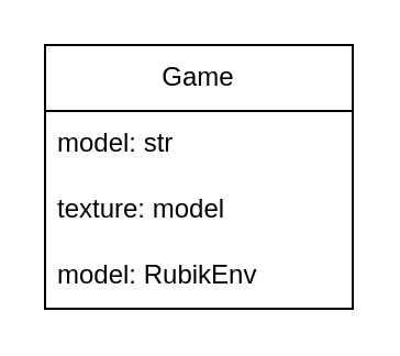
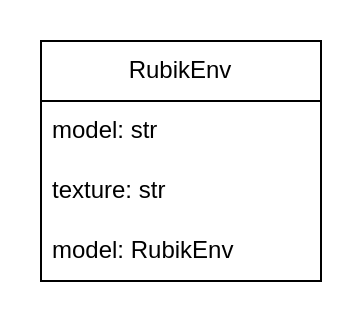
  <mxCell id="0" />
  <mxCell id="1" parent="0" />
- <mxCell id="2" value="Game" style="swimlane;fontStyle=0;childLayout=stackLayout;horizontal=1;startSize=30;horizontalStack=0;resizeParent=1;resizeParentMax=0;resizeLast=0;collapsible=1;marginBottom=0;whiteSpace=wrap;html=1;" vertex="1" parent="1"><mxGeometry x="20" y="20" width="140" height="120" as="geometry"><mxRectangle x="340" y="340" width="70" height="30" as="alternateBounds" /></mxGeometry></mxCell>
+ <mxCell id="2" value="RubikEnv" style="swimlane;fontStyle=0;childLayout=stackLayout;horizontal=1;startSize=30;horizontalStack=0;resizeParent=1;resizeParentMax=0;resizeLast=0;collapsible=1;marginBottom=0;whiteSpace=wrap;html=1;" vertex="1" parent="1"><mxGeometry x="20" y="20" width="140" height="120" as="geometry"><mxRectangle x="340" y="340" width="70" height="30" as="alternateBounds" /></mxGeometry></mxCell>
  <mxCell id="3" value="model: str" style="text;strokeColor=none;fillColor=none;align=left;verticalAlign=middle;spacingLeft=4;spacingRight=4;overflow=hidden;points=[[0,0.5],[1,0.5]];portConstraint=eastwest;rotatable=0;whiteSpace=wrap;html=1;" vertex="1" parent="2"><mxGeometry y="30" width="140" height="30" as="geometry" /></mxCell>
- <mxCell id="4" value="texture: model" style="text;strokeColor=none;fillColor=none;align=left;verticalAlign=middle;spacingLeft=4;spacingRight=4;overflow=hidden;points=[[0,0.5],[1,0.5]];portConstraint=eastwest;rotatable=0;whiteSpace=wrap;html=1;" vertex="1" parent="2"><mxGeometry y="60" width="140" height="30" as="geometry" /></mxCell>
+ <mxCell id="4" value="texture: str" style="text;strokeColor=none;fillColor=none;align=left;verticalAlign=middle;spacingLeft=4;spacingRight=4;overflow=hidden;points=[[0,0.5],[1,0.5]];portConstraint=eastwest;rotatable=0;whiteSpace=wrap;html=1;" vertex="1" parent="2"><mxGeometry y="60" width="140" height="30" as="geometry" /></mxCell>
  <mxCell id="5" value="model: RubikEnv" style="text;strokeColor=none;fillColor=none;align=left;verticalAlign=middle;spacingLeft=4;spacingRight=4;overflow=hidden;points=[[0,0.5],[1,0.5]];portConstraint=eastwest;rotatable=0;whiteSpace=wrap;html=1;" vertex="1" parent="2"><mxGeometry y="90" width="140" height="30" as="geometry" /></mxCell>
